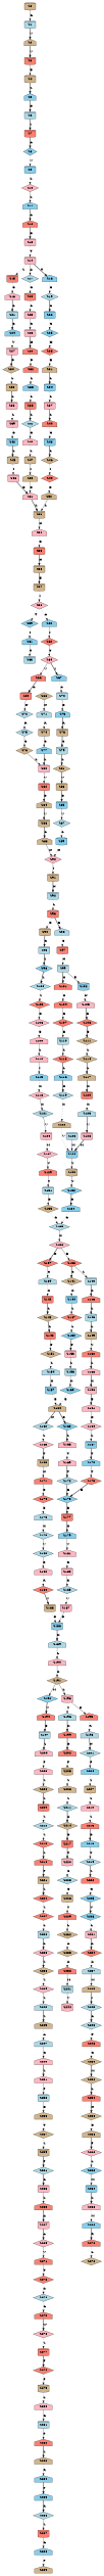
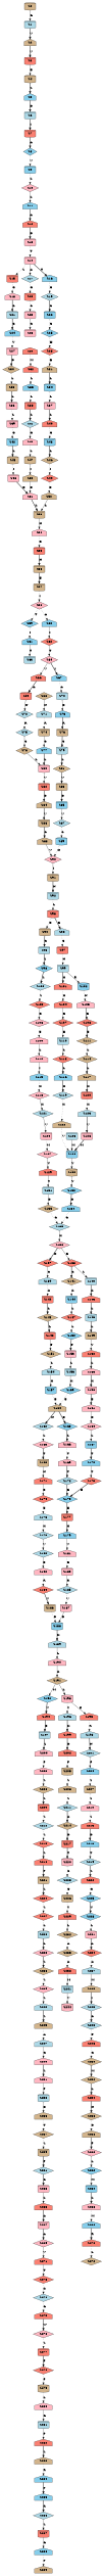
  strict digraph {
    node [fillcolor=salmon shape=cylinder style=filled]
    edge [style=bold]
    S0 [fillcolor=tan]
    S1 [fillcolor=lightblue]
    S2 [fillcolor=tan shape=house]
    S3
    S4 [fillcolor=tan]
    S5 [fillcolor=skyblue shape=house]
    S6 [fillcolor=lightblue]
    S7
    S8 [fillcolor=skyblue shape=diamond]
    S9 [fillcolor=skyblue]
    S10 [fillcolor=lightpink shape=diamond]
    S11 [fillcolor=skyblue shape=house]
    S12 [shape=house]
    S13 [fillcolor=lightpink]
    S14 [fillcolor=lightpink]
    S15
    S16 [fillcolor=skyblue shape=house]
    S17 [fillcolor=lightblue shape=diamond]
    S18 [fillcolor=lightpink shape=house]
    S19 [fillcolor=lightblue shape=diamond]
    S20
    S21 [fillcolor=lightblue]
    S22 [fillcolor=skyblue]
    S23 [fillcolor=lightpink]
    S24 [fillcolor=skyblue shape=house]
    S25 [fillcolor=skyblue shape=diamond]
    S26 [fillcolor=lightpink]
    S27 [fillcolor=lightpink]
    S28 [shape=diamond]
    S29 [shape=house]
    S30 [fillcolor=tan shape=diamond]
    S31 [fillcolor=tan shape=house]
    S32 [shape=house]
    S33 [fillcolor=tan]
    S34 [fillcolor=skyblue]
    S35 [fillcolor=skyblue shape=house]
    S36 [fillcolor=lightpink]
    S37 [fillcolor=lightpink]
    S38
    S39 [fillcolor=lightpink]
    S40 [shape=house]
    S41 [fillcolor=lightblue shape=diamond]
    S42 [fillcolor=skyblue]
    S43 [fillcolor=skyblue]
    S44 [fillcolor=lightpink shape=house]
    S45 [fillcolor=tan]
    S46 [fillcolor=tan shape=diamond]
    S47 [fillcolor=tan]
    S48 [fillcolor=lightpink]
    S49 [shape=diamond]
    S50 [fillcolor=tan shape=house]
    S51 [fillcolor=lightpink shape=house]
    S52 [fillcolor=tan shape=house]
    S53 [fillcolor=tan]
    S54 [fillcolor=lightpink shape=house]
    S55
    S56 [fillcolor=tan]
    S57 [fillcolor=tan]
    S58 [fillcolor=lightpink shape=diamond]
    S59 [fillcolor=skyblue shape=diamond]
    S60 [fillcolor=skyblue shape=house]
    S61 [fillcolor=skyblue shape=house]
    S62 [shape=diamond]
    S63 [fillcolor=lightblue]
    S64 [fillcolor=lightpink shape=diamond]
    S66 [shape=house]
    S67 [fillcolor=skyblue shape=house]
    S69
    S70 [fillcolor=lightblue]
    S68 [fillcolor=tan shape=diamond]
    S71 [fillcolor=lightblue shape=house]
    S72 [fillcolor=lightblue shape=diamond]
    S73 [fillcolor=skyblue shape=house]
    S74 [fillcolor=tan]
    S75 [fillcolor=lightblue shape=diamond]
    S76 [fillcolor=tan]
    S77 [fillcolor=skyblue shape=house]
    S78 [fillcolor=tan shape=diamond]
    S79 [fillcolor=lightblue]
    S80 [fillcolor=lightpink]
    S81 [fillcolor=tan shape=diamond]
    S82
    S83 [fillcolor=tan]
    S84 [fillcolor=tan shape=house]
    S85 [fillcolor=skyblue]
    S86 [fillcolor=tan]
    S87 [fillcolor=lightblue shape=diamond]
    S88 [fillcolor=tan shape=house]
    S89 [fillcolor=skyblue]
    S90 [fillcolor=lightpink shape=diamond]
    S91 [fillcolor=tan]
    S92 [fillcolor=lightblue]
    S93
    S94 [fillcolor=tan]
    S95 [fillcolor=lightblue shape=house]
    S96 [fillcolor=lightblue]
    S97
    S98 [fillcolor=skyblue shape=diamond]
    S99 [fillcolor=lightblue]
    S100 [fillcolor=lightblue shape=diamond]
    S101 [shape=house]
    S102 [fillcolor=skyblue]
    S103 [shape=diamond]
    S104 [shape=house]
    S105 [fillcolor=lightpink shape=house]
    S106 [fillcolor=lightpink shape=diamond]
    S107 [shape=diamond]
    S108 [shape=diamond]
    S109 [fillcolor=lightpink shape=house]
    S110 [fillcolor=lightblue]
    S111 [fillcolor=tan shape=diamond]
    S112 [fillcolor=lightpink shape=house]
    S113 [shape=diamond]
    S114 [fillcolor=tan shape=diamond]
    S115 [fillcolor=skyblue shape=house]
    S116 [fillcolor=skyblue shape=house]
    S117 [fillcolor=tan shape=house]
    S118 [fillcolor=lightpink shape=diamond]
    S119 [fillcolor=lightblue shape=diamond]
    S120
    S121 [fillcolor=lightblue shape=diamond]
    S122 [fillcolor=tan shape=house]
    S123 [fillcolor=lightblue shape=house]
    S124 [fillcolor=lightpink]
    S128 [fillcolor=skyblue]
    S126 [fillcolor=lightpink]
    S127 [fillcolor=lightpink shape=diamond]
    S125 [fillcolor=lightblue]
    S129 [shape=house]
    S130 [fillcolor=tan]
    S131 [fillcolor=lightblue]
    S132 [fillcolor=skyblue shape=diamond]
    S133 [fillcolor=tan shape=diamond]
    S134 [fillcolor=skyblue shape=house]
    S135 [fillcolor=lightblue shape=diamond]
    S136 [fillcolor=lightpink shape=diamond]
    S137 [shape=diamond]
    S138 [shape=diamond]
    S139 [fillcolor=lightblue shape=house]
    S140 [fillcolor=lightblue]
    S141 [fillcolor=tan shape=diamond]
    S142
    S143 [shape=house]
    S144 [fillcolor=skyblue]
    S145 [fillcolor=tan shape=diamond]
    S146 [fillcolor=lightblue]
    S147 [shape=diamond]
    S148
    S149 [fillcolor=tan]
    S150 [fillcolor=skyblue shape=diamond]
    S151 [fillcolor=tan shape=diamond]
    S152 [shape=house]
    S153 [fillcolor=lightpink]
    S154 [fillcolor=lightblue shape=house]
    S155 [fillcolor=lightpink shape=house]
    S156 [fillcolor=lightblue]
    S157 [fillcolor=skyblue]
    S158 [fillcolor=lightpink]
    S159 [fillcolor=skyblue shape=diamond]
    S160 [fillcolor=tan shape=house]
    S161 [fillcolor=lightpink shape=house]
    S162 [fillcolor=lightblue shape=diamond]
    S163 [fillcolor=skyblue shape=diamond]
    S164 [fillcolor=lightpink shape=diamond]
    S165 [fillcolor=lightpink shape=diamond]
    S166 [fillcolor=lightpink shape=house]
    S167 [fillcolor=skyblue]
    S168 [fillcolor=tan]
    S169 [fillcolor=lightpink shape=house]
    S170 [fillcolor=skyblue shape=house]
    S171 [shape=house]
    S172 [fillcolor=lightblue shape=diamond]
    S173 [shape=diamond]
    S174 [shape=diamond]
    S175 [fillcolor=skyblue shape=diamond]
    S176 [fillcolor=lightblue shape=house]
    S177
    S178 [fillcolor=lightblue shape=diamond]
    S179 [fillcolor=skyblue shape=house]
    S180 [fillcolor=lightblue shape=diamond]
    S181 [fillcolor=lightpink shape=house]
    S182 [fillcolor=lightpink shape=house]
    S183 [fillcolor=lightpink]
    S184 [shape=diamond]
    S185 [fillcolor=lightblue shape=diamond]
    S186 [fillcolor=tan]
    S187 [fillcolor=lightpink]
    S188 [fillcolor=skyblue]
    S189 [fillcolor=lightblue shape=house]
    S190 [fillcolor=lightpink shape=house]
    S191 [fillcolor=tan shape=diamond]
    S192 [fillcolor=skyblue shape=diamond]
    S193 [fillcolor=lightpink]
    S194 [shape=house]
    S195 [shape=house]
    S196 [fillcolor=lightblue shape=house]
    S197 [fillcolor=lightblue]
    S198 [fillcolor=lightblue shape=house]
    S199 [shape=house]
    S200 [fillcolor=lightpink shape=house]
    S201 [fillcolor=lightblue shape=diamond]
    S202 [shape=house]
    S203 [fillcolor=lightpink shape=house]
    S204 [fillcolor=skyblue shape=house]
    S205 [fillcolor=tan]
    S206 [fillcolor=tan shape=diamond]
    S207 [fillcolor=tan]
    S208 [fillcolor=tan shape=house]
    S209
    S210 [fillcolor=lightpink shape=house]
    S211 [fillcolor=lightblue shape=diamond]
    S212 [fillcolor=lightblue shape=diamond]
    S213 [shape=house]
    S214 [fillcolor=tan shape=diamond]
    S215 [shape=diamond]
    S216 [fillcolor=skyblue shape=house]
    S217
    S218 [shape=house]
    S219 [fillcolor=lightblue shape=diamond]
    S220 [fillcolor=lightpink]
    S221 [fillcolor=tan]
    S222 [shape=house]
    S223 [fillcolor=lightblue shape=diamond]
    S224 [shape=diamond]
    S225 [fillcolor=skyblue shape=diamond]
    S226 [fillcolor=tan]
    S227 [shape=diamond]
    S228 [fillcolor=skyblue shape=diamond]
    S229 [shape=house]
    S230 [fillcolor=lightblue]
    S231 [fillcolor=lightpink]
    S232 [fillcolor=tan shape=diamond]
    S233 [fillcolor=lightpink shape=diamond]
    S234 [shape=diamond]
    S235 [fillcolor=tan shape=diamond]
    S236 [fillcolor=tan shape=diamond]
    S237 [fillcolor=lightblue shape=house]
    S238 [shape=house]
    S239 [fillcolor=lightpink shape=diamond]
    S240 [fillcolor=tan shape=house]
    S241 [fillcolor=lightblue]
    S242 [fillcolor=lightblue shape=house]
    S243 [fillcolor=lightblue shape=diamond]
    S244 [fillcolor=lightpink]
    S245 [fillcolor=tan shape=house]
    S246 [fillcolor=lightblue shape=diamond]
    S247 [fillcolor=lightblue shape=house]
    S248 [shape=house]
    S249 [fillcolor=lightpink shape=house]
    S250 [fillcolor=tan shape=diamond]
    S251 [fillcolor=lightpink shape=house]
    S252 [fillcolor=tan shape=diamond]
    S253 [fillcolor=lightblue]
    S254 [shape=house]
    S255 [fillcolor=tan shape=house]
    S256 [fillcolor=tan shape=diamond]
    S257 [fillcolor=tan shape=diamond]
    S258 [fillcolor=tan shape=house]
    S259 [fillcolor=tan]
    S260 [fillcolor=lightpink shape=diamond]
    S261 [fillcolor=lightblue shape=diamond]
    S262 [fillcolor=skyblue shape=diamond]
    S263 [fillcolor=lightpink]
    S264 [fillcolor=skyblue]
    S265 [shape=house]
    S266 [fillcolor=lightpink shape=house]
    S267 [fillcolor=lightpink]
    S268 [fillcolor=skyblue shape=house]
    S269 [fillcolor=lightpink shape=diamond]
    S270 [shape=house]
    S271 [shape=house]
    S272 [fillcolor=tan shape=diamond]
    S273 [shape=diamond]
    S274 [fillcolor=lightblue shape=diamond]
    S275 [shape=house]
    S276 [fillcolor=lightpink shape=diamond]
    S277
    S278 [shape=diamond]
    S279 [fillcolor=tan]
    S280 [fillcolor=lightpink shape=house]
    S281 [fillcolor=lightblue]
    S282 [shape=house]
    S283 [fillcolor=tan shape=house]
    S284 [fillcolor=skyblue shape=house]
    S285 [fillcolor=skyblue shape=house]
    S286 [fillcolor=lightblue shape=diamond]
    S287
    S288 [fillcolor=skyblue shape=house]
    S289 [fillcolor=tan shape=house]
    S0 -> S1 [label=G style=solid]
    S1 -> S2 [label=V]
    S2 -> S3 [label=V]
    S3 -> S4 [label=E style=solid]
    S4 -> S5 [label=S]
    S5 -> S6 [label=D]
    S6 -> S7 [label=I]
    S7 -> S8 [label=A]
    S8 -> S9 [label=V style=dotted]
    S9 -> S10 [label=L style=dotted]
    S10 -> S11 [label=L style=solid]
    S11 -> S12 [label=A]
    S12 -> S13 [label=D]
    S13 -> S14 [label=T style=dotted]
    S14 -> S15 [label=S style=dotted]
    S14 -> S16 [label=T]
    S14 -> S17 [label=A style=solid]
    S15 -> S18 [label=Q style=dotted]
    S16 -> S19 [label=Q style=dotted]
    S17 -> S20 [label=Q style=dotted]
    S18 -> S21 [label=C]
    S19 -> S22 [label=C]
    S20 -> S23 [label=C style=dotted]
    S21 -> S24 [label=G]
    S22 -> S25 [label=G style=dotted]
    S23 -> S26 [label=G style=solid]
    S24 -> S27 [label=Y style=dotted]
    S25 -> S28 [label=H style=dotted]
-   S26 -> S29 [label=H]
    S27 -> S30 [label=D]
    S28 -> S31 [label=E style=dotted]
-   S29 -> S32 [label=D style=dotted]
+   S29 -> S32 [label=M style=dotted]
    S30 -> S33 [label=L style=dotted]
    S31 -> S34 [label=L]
    S32 -> S35 [label=L style=dotted]
    S33 -> S36 [label=L]
    S34 -> S37 [label=L style=dotted]
    S35 -> S38 [label=L style=dotted]
    S36 -> S39 [label=L style=dotted]
    S37 -> S40 [label=L]
    S38 -> S41 [label=L]
    S39 -> S42 [label=Q style=dotted]
    S40 -> S43 [label=Q style=dotted]
    S41 -> S44 [label=Q style=solid]
    S42 -> S45 [label=L]
    S43 -> S46 [label=L]
    S44 -> S47 [label=L style=dotted]
    S45 -> S48 [label=I style=dotted]
    S46 -> S49 [label=I style=dotted]
    S47 -> S50 [label=I style=solid]
    S48 -> S51 [label=D]
    S49 -> S52 [label=D style=dotted]
    S50 -> S51 [label=D style=solid]
    S51 -> S53 [label=L]
    S52 -> S53 [label=L style=solid]
    S53 -> S54 [label=N style=solid]
    S54 -> S55 [label=E style=dotted]
    S55 -> S56 [label=N]
    S56 -> S57 [label=E]
    S57 -> S58 [label=I style=dotted]
    S58 -> S59 [label=T style=dotted]
    S58 -> S60 [label=A style=dotted]
    S59 -> S61 [label=I style=dotted]
    S60 -> S62 [label=I style=solid]
    S61 -> S63 [label=T style=solid]
    S62 -> S64 [label=T style=solid]
    S64 -> S66 [label=V style=solid]
    S64 -> S67 [label=I]
    S66 -> S69 [label=A]
    S67 -> S70 [label=A style=dotted]
    S69 -> S72 [label=N style=solid]
    S70 -> S73 [label=D style=solid]
    S68 -> S71 [label=N style=solid]
    S71 -> S74 [label=R style=dotted]
    S72 -> S75 [label=R style=dotted]
    S73 -> S76 [label=R]
    S74 -> S77 [label=G style=solid]
    S75 -> S78 [label=G style=solid]
    S76 -> S79 [label=G]
    S77 -> S80 [label=L]
    S78 -> S80 [label=L style=solid]
    S79 -> S81 [label=L]
    S80 -> S82 [label=V style=solid]
    S81 -> S83 [label=V]
    S82 -> S84 [label=D]
    S83 -> S85 [label=D]
    S84 -> S86 [label=V]
    S85 -> S87 [label=V style=solid]
    S86 -> S88 [label=C]
    S87 -> S89 [label=C style=dotted]
-   S88 -> S90 [label=N style=solid]
+   S88 -> S90 [label=V style=solid]
    S89 -> S90 [label=N style=dotted]
    S90 -> S91 [label=I style=solid]
    S91 -> S92 [label=N]
    S92 -> S93 [label=L style=dotted]
    S93 -> S94 [label=D style=dotted]
    S93 -> S95 [label=E]
    S94 -> S96 [label=G]
    S95 -> S97 [label=G style=dotted]
    S96 -> S98 [label=S]
    S97 -> S99 [label=N style=dotted]
    S98 -> S100 [label=S]
    S99 -> S101 [label=K]
    S99 -> S102 [label=R style=solid]
    S100 -> S103 [label=S style=dotted]
    S101 -> S104 [label=K style=dotted]
    S102 -> S105 [label=N style=dotted]
    S103 -> S106 [label=E style=solid]
    S104 -> S107 [label=E style=solid]
    S105 -> S108 [label=E]
    S106 -> S109 [label=E style=dotted]
    S107 -> S110 [label=E style=solid]
    S108 -> S111 [label=E]
    S109 -> S112 [label=L style=solid]
    S110 -> S113 [label=L style=solid]
    S111 -> S114 [label=L style=dotted]
    S112 -> S115 [label=I style=solid]
    S113 -> S116 [label=L]
    S114 -> S117 [label=L]
    S115 -> S118 [label=K style=dotted]
    S116 -> S119 [label=K]
    S117 -> S120 [label=K]
    S118 -> S121 [label=K style=solid]
    S119 -> S122 [label=K style=dotted]
    S120 -> S123 [label=K style=dotted]
    S121 -> S124 [label=V style=solid]
    S122 -> S128 [label=V style=dotted]
    S123 -> S126 [label=V]
    S124 -> S127 [label=M style=dotted]
    S128 -> S130 [label=Y style=solid]
    S126 -> S128 [label=M]
    S127 -> S129 [label=Y style=solid]
    S125 -> S128 [label=M style=solid]
    S129 -> S131 [label=Y style=solid]
    S130 -> S132 [label=Y style=solid]
    S131 -> S133 [label=D style=solid]
    S132 -> S134 [label=D]
    S133 -> S135 [label=G style=dotted]
    S134 -> S135 [label=G style=dotted]
    S135 -> S136 [label=K style=solid]
    S136 -> S137 [label=D]
    S136 -> S138 [label=E style=solid]
    S137 -> S139 [label=C style=solid]
    S138 -> S140 [label=S style=solid]
    S138 -> S141 [label=C]
    S139 -> S142 [label=A style=dotted]
    S140 -> S143 [label=A]
    S141 -> S144 [label=A style=dotted]
    S142 -> S145 [label=L]
    S143 -> S146 [label=L]
    S144 -> S147 [label=L style=solid]
    S145 -> S148 [label=L]
    S146 -> S149 [label=L]
    S147 -> S150 [label=L style=dotted]
    S148 -> S151 [label=F style=solid]
    S149 -> S152 [label=Y style=solid]
    S150 -> S153 [label=F]
    S151 -> S154 [label=L style=dotted]
    S152 -> S155 [label=L]
    S153 -> S156 [label=L style=solid]
    S154 -> S157 [label=K style=solid]
    S155 -> S158 [label=K]
    S156 -> S159 [label=K style=solid]
    S157 -> S160 [label=E style=dotted]
    S158 -> S161 [label=E]
    S159 -> S160 [label=E style=dotted]
    S160 -> S162 [label=N]
    S160 -> S163 [label=D]
    S161 -> S164 [label=D style=solid]
    S162 -> S165 [label=L style=dotted]
    S163 -> S166 [label=L]
    S164 -> S167 [label=L style=solid]
    S165 -> S168 [label=T]
    S166 -> S169 [label=T style=dotted]
    S167 -> S170 [label=T]
    S168 -> S171 [label=N style=solid]
    S169 -> S172 [label=T]
    S170 -> S173 [label=T style=solid]
    S171 -> S174 [label=E style=solid]
    S172 -> S175 [label=E]
    S173 -> S175 [label=E]
    S174 -> S176 [label=E style=dotted]
    S175 -> S177 [label=E]
    S176 -> S178 [label=K style=dotted]
    S177 -> S179 [label=K]
    S178 -> S180 [label=V style=solid]
    S179 -> S181 [label=V style=solid]
    S180 -> S182 [label=E style=solid]
    S181 -> S183 [label=E style=dotted]
    S182 -> S184 [label=R style=dotted]
    S183 -> S185 [label=R style=solid]
    S184 -> S186 [label=V]
    S185 -> S187 [label=V style=dotted]
    S186 -> S188 [label=D style=dotted]
    S187 -> S188 [label=D style=solid]
    S188 -> S189 [label=K]
    S189 -> S190 [label=L style=solid]
    S190 -> S191 [label=A style=solid]
    S191 -> S192 [label=M style=solid]
    S191 -> S193 [label=L style=solid]
    S192 -> S194 [label=V]
    S193 -> S195 [label=F style=solid]
    S193 -> S196 [label=Y style=dotted]
    S194 -> S197 [label=E]
    S195 -> S198 [label=R style=dotted]
    S196 -> S199 [label=K]
    S197 -> S200 [label=S]
    S198 -> S201 [label=N]
    S199 -> S202 [label=D]
    S200 -> S203 [label=P style=dotted]
    S201 -> S204 [label=P style=solid]
    S202 -> S205 [label=P style=dotted]
    S203 -> S206 [label=S style=solid]
    S204 -> S207 [label=S style=dotted]
    S205 -> S208 [label=S style=dotted]
    S206 -> S209 [label=S]
    S207 -> S210 [label=S style=dotted]
    S208 -> S211 [label=S style=dotted]
    S209 -> S212 [label=S style=dotted]
    S210 -> S213 [label=S style=dotted]
    S211 -> S214 [label=A]
    S212 -> S215 [label=S style=dotted]
    S213 -> S216 [label=D]
    S214 -> S217 [label=D]
    S215 -> S218 [label=S]
    S216 -> S219 [label=T style=solid]
    S217 -> S220 [label=T]
    S218 -> S221 [label=P]
    S219 -> S222 [label=S]
    S220 -> S223 [label=G style=dotted]
    S221 -> S224 [label=S]
    S222 -> S225 [label=Q style=dotted]
    S223 -> S226 [label=Q style=dotted]
    S224 -> S227 [label=S style=dotted]
    S225 -> S228 [label=Y]
    S226 -> S229 [label=Y style=dotted]
    S227 -> S230 [label=L style=dotted]
    S228 -> S231 [label=L style=dotted]
    S229 -> S232 [label=L style=solid]
    S230 -> S233 [label=L]
    S231 -> S234 [label=A]
    S232 -> S235 [label=A style=dotted]
    S233 -> S236 [label=S]
    S234 -> S237 [label=A style=dotted]
    S235 -> S238 [label=A style=dotted]
    S236 -> S239 [label=S style=dotted]
    S237 -> S240 [label=M style=solid]
    S238 -> S241 [label=M style=solid]
    S239 -> S242 [label=S style=solid]
    S240 -> S243 [label=I]
    S241 -> S244 [label=V style=solid]
    S242 -> S245 [label=S]
    S243 -> S246 [label=C]
    S245 -> S247 [label=A style=dotted]
    S246 -> S248 [label=F style=dotted]
    S247 -> S249 [label=G style=solid]
    S248 -> S250 [label=G style=dotted]
    S249 -> S251 [label=S]
    S250 -> S252 [label=M]
    S251 -> S253 [label=P style=solid]
    S252 -> S254 [label=L]
    S253 -> S255 [label=D style=solid]
    S254 -> S256 [label=N]
    S255 -> S257 [label=T style=dotted]
    S256 -> S258 [label=D style=dotted]
    S257 -> S259 [label=S style=dotted]
    S258 -> S260 [label=P]
    S259 -> S261 [label=P]
    S260 -> S262 [label=L style=solid]
    S261 -> S263 [label=C]
    S262 -> S264 [label=M style=solid]
    S263 -> S265 [label=L style=solid]
    S264 -> S266 [label=L]
    S265 -> S267 [label=A]
    S266 -> S268 [label=M style=dotted]
    S267 -> S269 [label=A]
    S268 -> S270 [label=R]
    S269 -> S271 [label=V style=solid]
    S270 -> S272 [label=L style=dotted]
    S271 -> S273 [label=T style=solid]
    S273 -> S274 [label=A style=dotted]
    S274 -> S275 [label=G style=dotted]
    S275 -> S276 [label=W]
    S276 -> S277 [label=S style=dotted]
    S277 -> S278 [label=P]
    S278 -> S279 [label=P style=dotted]
    S279 -> S280 [label=L style=dotted]
    S280 -> S281 [label=G style=solid]
    S281 -> S282 [label=P style=solid]
    S282 -> S283 [label=S]
    S283 -> S284 [label=R style=dotted]
    S284 -> S285 [label=P]
    S285 -> S286 [label=R]
    S286 -> S287 [label=S style=solid]
    S287 -> S288 [label=G style=solid]
    S288 -> S289 [label=P style=dotted]
  }
